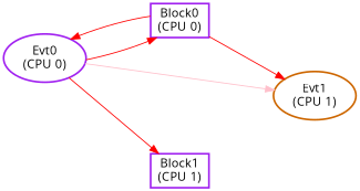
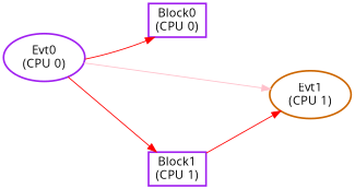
  digraph {
    fontname="Open Sans"
    mindist=1.0
    nodesep=0.6
    rankdir=LR
    ranksep=1.0
    node [beamproc=beamA bpentry=0 bpexit=0 color=purple cpu=0 fillcolor=white fontname="Open Sans" patentry=1 patexit=0 pattern=X penwidth=2 shape=oval style=filled type=tmsg]
    edge [color=red fontname="Open Sans" type=defdst]
    n1 [fid=1 label="Evt0\n(CPU 0)" par=0 toffs=0]
    n2 [beamproc=beamX label="Block0\n(CPU 0)" patentry=0 patexit=1 qhi=0 qil=0 qlo=1 shape=rectangle tperiod=20000000 type=block]
    n3 [color=darkorange3 cpu=1 fid=1 label="Evt1\n(CPU 1)" par=1 pattern=A toffs=0]
    n4 [cpu=1 label="Block1\n(CPU 1)" patentry=0 patexit=1 pattern=A qhi=0 qil=0 qlo=1 shape=rectangle tperiod=10000000 type=block]
    n1 -> n2
    n1 -> n3 [color=pink type=dynpar0]
    n1 -> n4
-   n2 -> n1
-   n2 -> n3
+   n4 -> n3
  }
